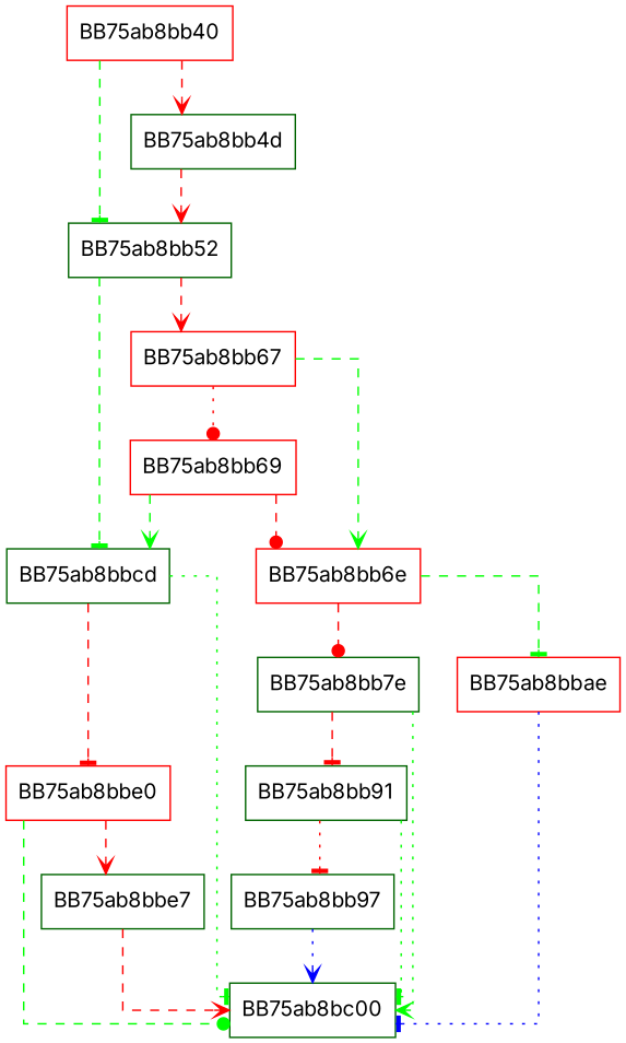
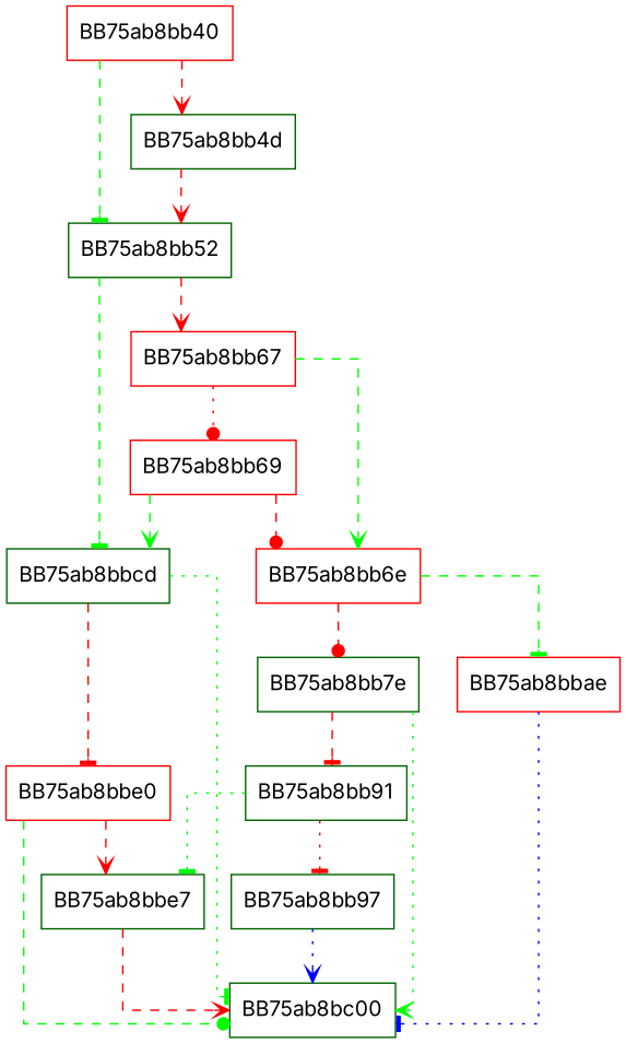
  digraph {
    fontname=Inter
    splines=ortho
    node [color=darkgreen fontname=Inter shape=box]
    edge [arrowhead=tee color=red fontname=Inter style=dashed]
    BB75ab8bb40 [color=red]
    BB75ab8bb52
    BB75ab8bb4d
    BB75ab8bbcd
    BB75ab8bb67 [color=red]
    BB75ab8bc00
    BB75ab8bbe0 [color=red]
    BB75ab8bb6e [color=red]
    BB75ab8bb69 [color=red]
    BB75ab8bbe7
    BB75ab8bbae [color=red]
    BB75ab8bb7e
    BB75ab8bb91
    BB75ab8bb97
    BB75ab8bb40 -> BB75ab8bb52 [color=green]
    BB75ab8bb40 -> BB75ab8bb4d [arrowhead=vee]
    BB75ab8bb52 -> BB75ab8bbcd [color=green]
    BB75ab8bb52 -> BB75ab8bb67 [arrowhead=vee]
    BB75ab8bb4d -> BB75ab8bb52 [arrowhead=vee]
    BB75ab8bbcd -> BB75ab8bc00 [color=green style=dotted]
    BB75ab8bbcd -> BB75ab8bbe0
    BB75ab8bb67 -> BB75ab8bb6e [arrowhead=vee color=green]
    BB75ab8bb67 -> BB75ab8bb69 [arrowhead=dot style=dotted]
    BB75ab8bbe0 -> BB75ab8bc00 [arrowhead=dot color=green]
    BB75ab8bbe0 -> BB75ab8bbe7 [arrowhead=vee]
    BB75ab8bb6e -> BB75ab8bbae [color=green]
    BB75ab8bb6e -> BB75ab8bb7e [arrowhead=dot]
    BB75ab8bb69 -> BB75ab8bbcd [arrowhead=vee color=green]
    BB75ab8bb69 -> BB75ab8bb6e [arrowhead=dot]
    BB75ab8bbe7 -> BB75ab8bc00 [arrowhead=vee]
    BB75ab8bbae -> BB75ab8bc00 [color=blue style=dotted]
    BB75ab8bb7e -> BB75ab8bc00 [arrowhead=vee color=green style=dotted]
    BB75ab8bb7e -> BB75ab8bb91
-   BB75ab8bb91 -> BB75ab8bc00 [color=green style=dotted]
+   BB75ab8bb91 -> BB75ab8bbe7 [color=green style=dotted]
    BB75ab8bb91 -> BB75ab8bb97 [style=dotted]
    BB75ab8bb97 -> BB75ab8bc00 [arrowhead=vee color=blue style=dotted]
  }
